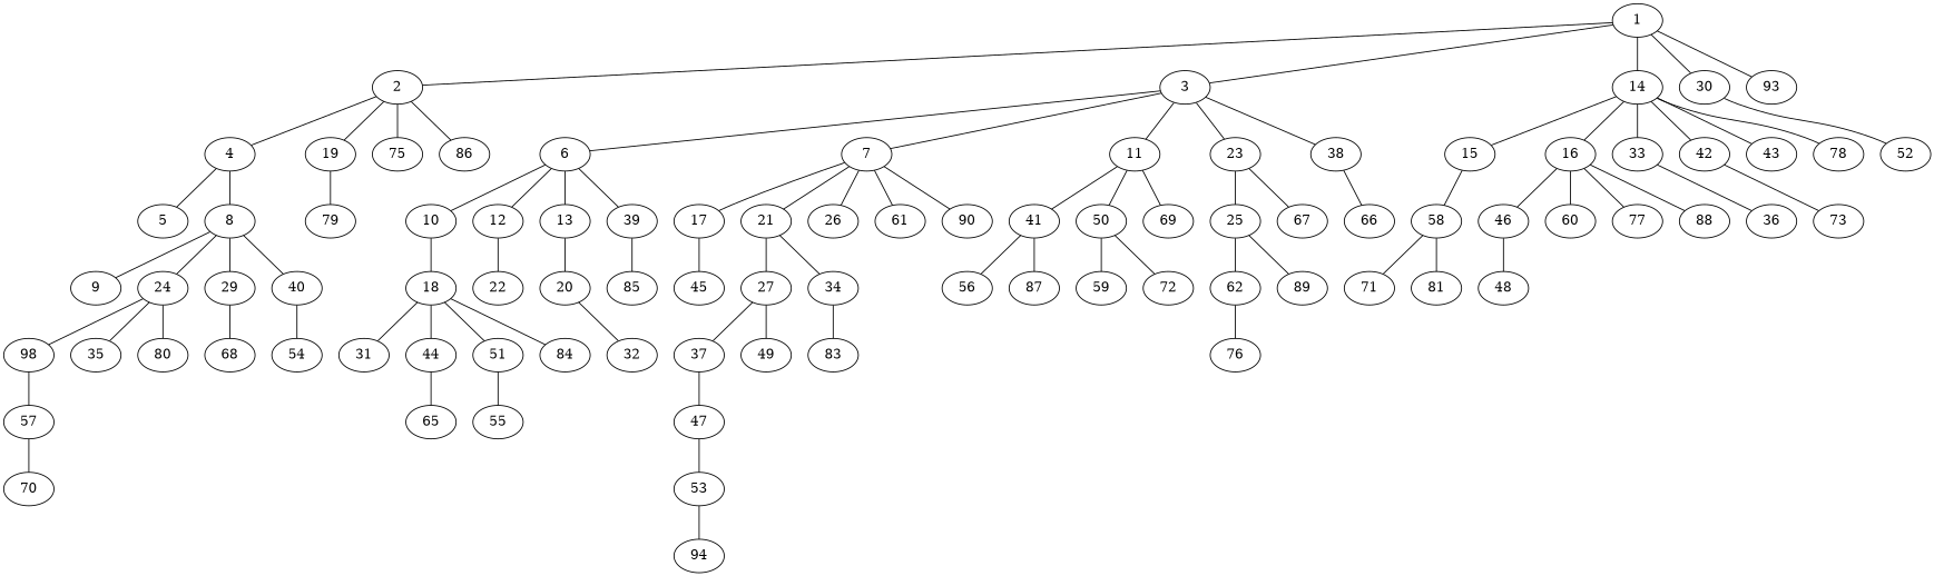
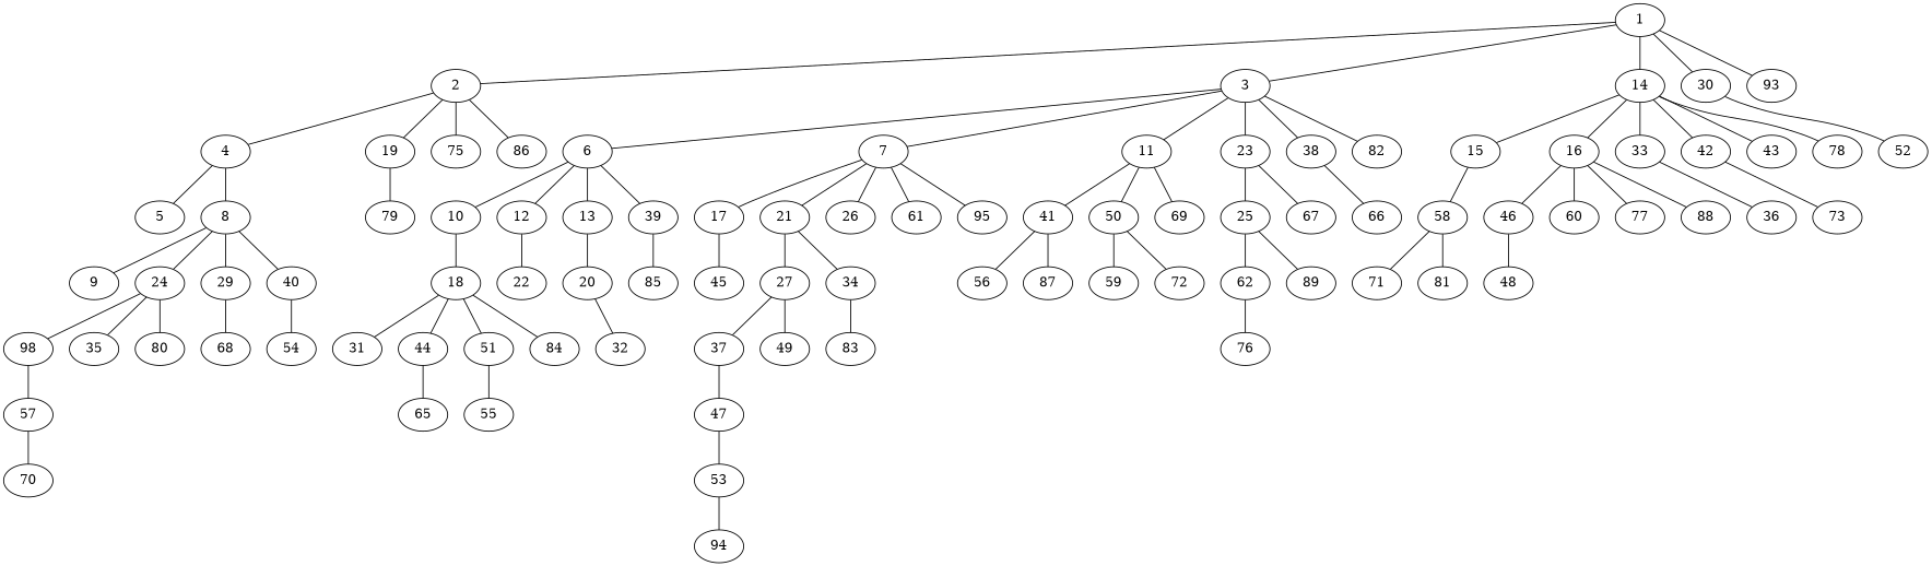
  graph {
    1
    2
    3
    14
    30
    n6 [label=93]
    4
    19
    75
    86
    6
    7
    11
    23
    38
+   82
    15
    16
    33
    42
    43
    78
    52
    5
    8
    79
    10
    12
    13
    39
    17
    21
    26
    61
-   90
+   90 [label=95]
    41
    50
    69
    25
    67
    66
    58
    46
    60
    77
    88
    36
    73
    9
    24
    29
    40
    18
    22
    20
    85
    45
    27
    34
    56
    87
    59
    72
    62
    89
    n66 [label=98]
    35
    80
    68
    54
    31
    44
    51
    84
    32
    37
    49
    83
    57
    65
    55
    71
    81
    48
    47
    76
    70
    53
    n89 [label=94]
    1 -- 2
    1 -- 3
    1 -- 14
    1 -- 30
    1 -- n6
    2 -- 4
    2 -- 19
    2 -- 75
    2 -- 86
    3 -- 6
    3 -- 7
    3 -- 11
    3 -- 23
    3 -- 38
+   3 -- 82
    14 -- 15
    14 -- 16
    14 -- 33
    14 -- 42
    14 -- 43
    14 -- 78
    30 -- 52
    4 -- 5
    4 -- 8
    19 -- 79
    6 -- 10
    6 -- 12
    6 -- 13
    6 -- 39
    7 -- 17
    7 -- 21
    7 -- 26
    7 -- 61
    7 -- 90
    11 -- 41
    11 -- 50
    11 -- 69
    23 -- 25
    23 -- 67
    38 -- 66
    15 -- 58
    16 -- 46
    16 -- 60
    16 -- 77
    16 -- 88
    33 -- 36
    42 -- 73
    8 -- 9
    8 -- 24
    8 -- 29
    8 -- 40
    10 -- 18
    12 -- 22
    13 -- 20
    39 -- 85
    17 -- 45
    21 -- 27
    21 -- 34
    41 -- 56
    41 -- 87
    50 -- 59
    50 -- 72
    25 -- 62
    25 -- 89
    58 -- 71
    58 -- 81
    46 -- 48
    24 -- n66
    24 -- 35
    24 -- 80
    29 -- 68
    40 -- 54
    18 -- 31
    18 -- 44
    18 -- 51
    18 -- 84
    20 -- 32
    27 -- 37
    27 -- 49
    34 -- 83
    62 -- 76
    n66 -- 57
    44 -- 65
    51 -- 55
    37 -- 47
    57 -- 70
    47 -- 53
    53 -- n89
  }
